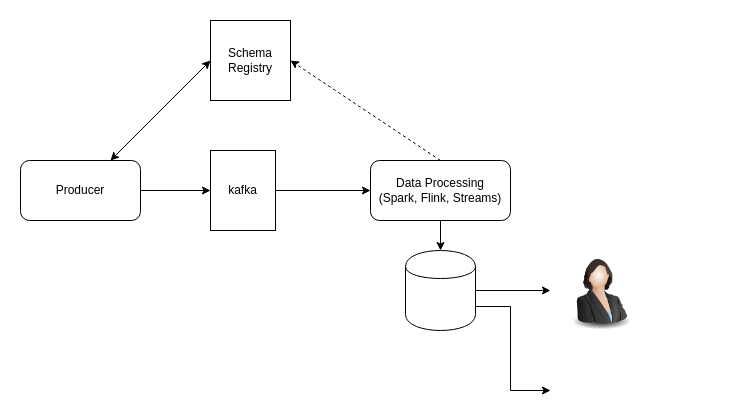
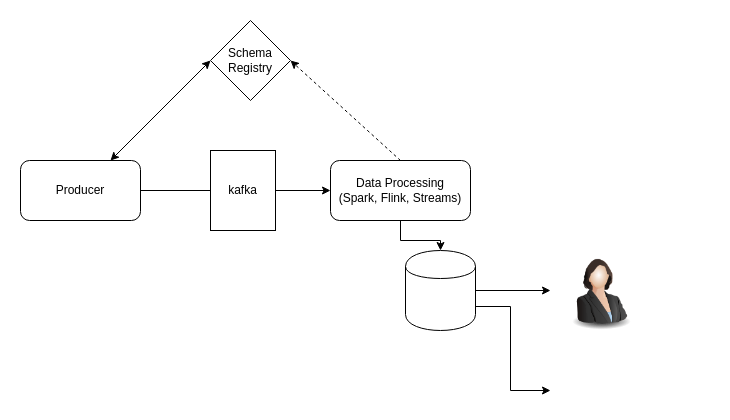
  <mxCell id="0" />
  <mxCell id="1" parent="0" />
  <mxCell id="2" value="kafka" style="whiteSpace=wrap;html=1;aspect=fixed;" parent="1" vertex="1"><mxGeometry x="210" y="150" width="65" height="80" as="geometry" /></mxCell>
  <mxCell id="3" value="Producer" style="rounded=1;whiteSpace=wrap;html=1;" parent="1" vertex="1"><mxGeometry x="20" y="160" width="120" height="60" as="geometry" /></mxCell>
- <mxCell id="4" value="" style="endArrow=classic;html=1;entryX=0;entryY=0.5;entryDx=0;entryDy=0;exitX=1;exitY=0.5;exitDx=0;exitDy=0;" parent="1" source="3" target="2" edge="1"><mxGeometry width="50" height="50" relative="1" as="geometry"><mxPoint x="-10" y="300" as="sourcePoint" /><mxPoint x="40" y="250" as="targetPoint" /></mxGeometry></mxCell>
- <mxCell id="5" value="Schema&lt;br&gt;Registry&lt;br&gt;" style="whiteSpace=wrap;html=1;aspect=fixed;" parent="1" vertex="1"><mxGeometry x="210" y="20" width="80" height="80" as="geometry" /></mxCell>
+ <mxCell id="4" value="" style="endArrow=none;html=1;entryX=0;entryY=0.5;entryDx=0;entryDy=0;exitX=1;exitY=0.5;exitDx=0;exitDy=0;" parent="1" source="3" target="2" edge="1"><mxGeometry width="50" height="50" relative="1" as="geometry"><mxPoint x="-10" y="300" as="sourcePoint" /><mxPoint x="40" y="250" as="targetPoint" /></mxGeometry></mxCell>
+ <mxCell id="5" value="Schema&lt;br&gt;Registry&lt;br&gt;" style="rhombus;whiteSpace=wrap;html=1;aspect=fixed;" parent="1" vertex="1"><mxGeometry x="210" y="20" width="80" height="80" as="geometry" /></mxCell>
  <mxCell id="6" value="" style="endArrow=classic;startArrow=classic;html=1;entryX=0;entryY=0.5;entryDx=0;entryDy=0;exitX=0.75;exitY=0;exitDx=0;exitDy=0;" parent="1" source="3" target="5" edge="1"><mxGeometry width="50" height="50" relative="1" as="geometry"><mxPoint x="-10" y="300" as="sourcePoint" /><mxPoint x="40" y="250" as="targetPoint" /></mxGeometry></mxCell>
  <mxCell id="7" value="" style="edgeStyle=orthogonalEdgeStyle;rounded=0;orthogonalLoop=1;jettySize=auto;html=1;" parent="1" source="8" target="11" edge="1"><mxGeometry relative="1" as="geometry" /></mxCell>
- <mxCell id="8" value="Data Processing&lt;br&gt;(Spark, Flink, Streams)&lt;br&gt;" style="rounded=1;whiteSpace=wrap;html=1;" parent="1" vertex="1"><mxGeometry x="370" y="160" width="140" height="60" as="geometry" /></mxCell>
+ <mxCell id="8" value="Data Processing&lt;br&gt;(Spark, Flink, Streams)&lt;br&gt;" style="rounded=1;whiteSpace=wrap;html=1;" parent="1" vertex="1"><mxGeometry x="330" y="160" width="140" height="60" as="geometry" /></mxCell>
  <mxCell id="9" value="" style="endArrow=classic;html=1;entryX=0;entryY=0.5;entryDx=0;entryDy=0;exitX=1;exitY=0.5;exitDx=0;exitDy=0;" parent="1" source="2" target="8" edge="1"><mxGeometry width="50" height="50" relative="1" as="geometry"><mxPoint x="-10" y="300" as="sourcePoint" /><mxPoint x="40" y="250" as="targetPoint" /></mxGeometry></mxCell>
  <mxCell id="10" value="" style="edgeStyle=orthogonalEdgeStyle;rounded=0;orthogonalLoop=1;jettySize=auto;html=1;" parent="1" source="11" edge="1"><mxGeometry relative="1" as="geometry"><mxPoint x="550" y="290" as="targetPoint" /></mxGeometry></mxCell>
  <mxCell id="11" value="" style="shape=cylinder;whiteSpace=wrap;html=1;boundedLbl=1;backgroundOutline=1;" parent="1" vertex="1"><mxGeometry x="405" y="250" width="70" height="80" as="geometry" /></mxCell>
  <mxCell id="12" value="" style="image;html=1;labelBackgroundColor=#ffffff;image=img/lib/clip_art/people/Suit_Woman_128x128.png" parent="1" vertex="1"><mxGeometry x="560" y="250" width="80" height="80" as="geometry" /></mxCell>
  <mxCell id="13" value="" style="endArrow=classic;html=1;entryX=1;entryY=0.5;entryDx=0;entryDy=0;exitX=0.5;exitY=0;exitDx=0;exitDy=0;dashed=1;" edge="1" parent="1" source="8" target="5"><mxGeometry width="50" height="50" relative="1" as="geometry"><mxPoint x="120" y="200" as="sourcePoint" /><mxPoint x="220" y="200" as="targetPoint" /></mxGeometry></mxCell>
  <mxCell id="14" value="" style="edgeStyle=orthogonalEdgeStyle;rounded=0;orthogonalLoop=1;jettySize=auto;html=1;exitX=1;exitY=0.7;exitDx=0;exitDy=0;" edge="1" parent="1" source="11"><mxGeometry relative="1" as="geometry"><mxPoint x="550" y="390" as="targetPoint" /><mxPoint x="485" y="300" as="sourcePoint" /><Array as="points"><mxPoint x="510" y="306" /><mxPoint x="510" y="390" /></Array></mxGeometry></mxCell>
  <mxCell id="15" value="" style="shape=image;imageAspect=0;aspect=fixed;verticalLabelPosition=bottom;verticalAlign=top;image=https://metatron.app/wp-content/uploads/2019/05/discovery-web-logo.png;" vertex="1" parent="1"><mxGeometry x="570" y="380" width="138" height="18" as="geometry" /></mxCell>
